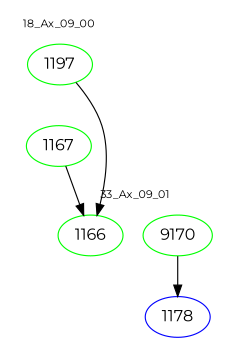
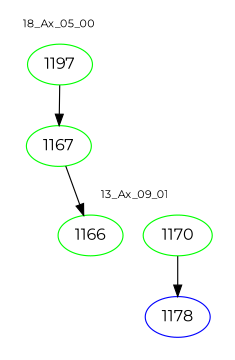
  digraph {
    fontname=Montserrat
    node [color=green fontname=Montserrat]
    edge [color=black fontname=Montserrat]
-   n1 [label=9170]
+   n1 [label=1170]
    n2 [label=1166]
    n3 [color=blue label=1178]
    n4 [label=1197]
    n5 [label=1167]
    subgraph cluster_1 {
      color=white
      fontsize=10
-     label="33_Ax_09_01"
+     label="13_Ax_09_01"
      n1
      n2
      n3
    }
    subgraph cluster_2 {
      color=white
      fontsize=10
-     label="18_Ax_09_00"
+     label="18_Ax_05_00"
      n4
      n5
    }
    n1 -> n3
-   n4 -> n2
+   n4 -> n5
    n5 -> n2
  }
